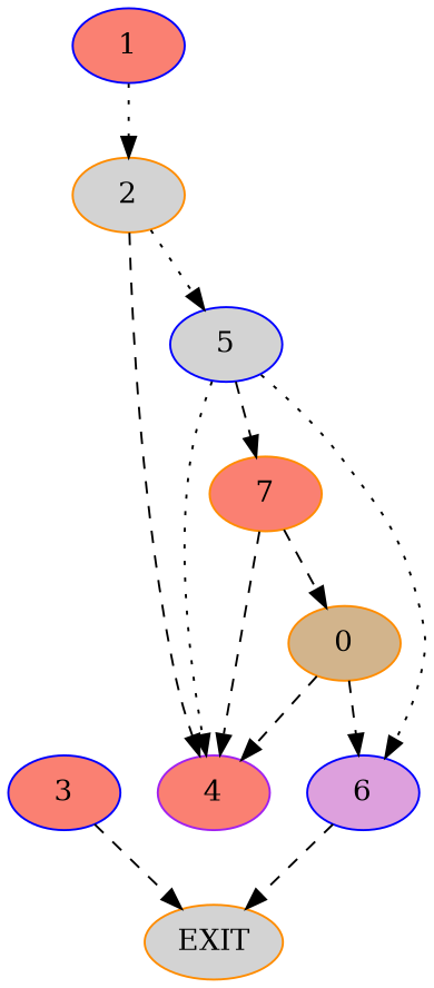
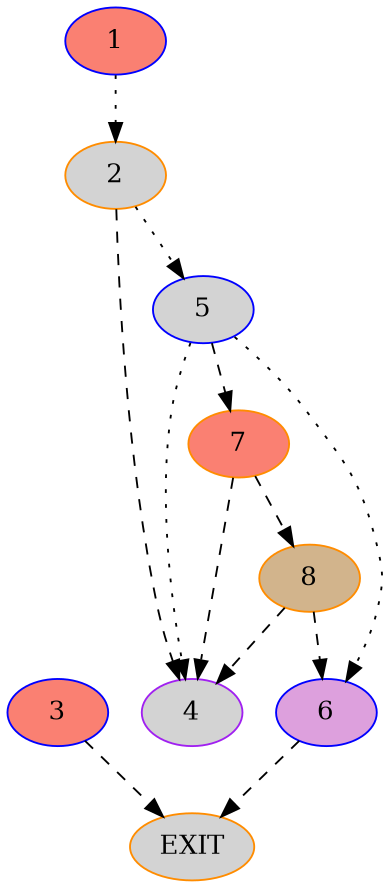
  digraph {
    node [color=blue fillcolor=lightgrey style=filled]
    edge [style=dashed]
    1 [fillcolor=salmon]
    2 [color=darkorange]
    n3 [color=darkorange label=EXIT]
-   4 [color=purple fillcolor=salmon]
+   4 [color=purple]
    5
    3 [fillcolor=salmon]
    6 [fillcolor=plum]
    7 [color=darkorange fillcolor=salmon]
-   8 [color=darkorange fillcolor=tan label=0]
+   8 [color=darkorange fillcolor=tan]
    1 -> 2 [style=dotted]
    2 -> 4
    2 -> 5 [style=dotted]
    5 -> 4 [style=dotted]
    5 -> 6 [style=dotted]
    5 -> 7
    3 -> n3
    6 -> n3
    7 -> 4
    7 -> 8
    8 -> 4
    8 -> 6
  }
